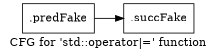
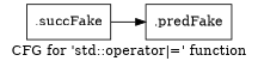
  digraph {
    label="CFG for 'std::operator\|=' function"
    rankdir=LR
    node [shape=record]
    n1 [label="{.predFake}"]
    n2 [filename="/home/lorenzo/Programs/Vitis_HLS/2021.2/tps/lnx64/gcc-6.2.0/lib/gcc/x86_64-pc-linux-gnu/6.2.0/../../../../include/c++/6.2.0/bits/ios_base.h" label="{.succFake}" linenumber=100]
-   n1 -> n2 [execusionnum=0 filename="/home/lorenzo/Programs/Vitis_HLS/2021.2/tps/lnx64/gcc-6.2.0/lib/gcc/x86_64-pc-linux-gnu/6.2.0/../../../../include/c++/6.2.0/bits/ios_base.h"]
+   n2 -> n1 [execusionnum=0 filename="/home/lorenzo/Programs/Vitis_HLS/2021.2/tps/lnx64/gcc-6.2.0/lib/gcc/x86_64-pc-linux-gnu/6.2.0/../../../../include/c++/6.2.0/bits/ios_base.h"]
  }
